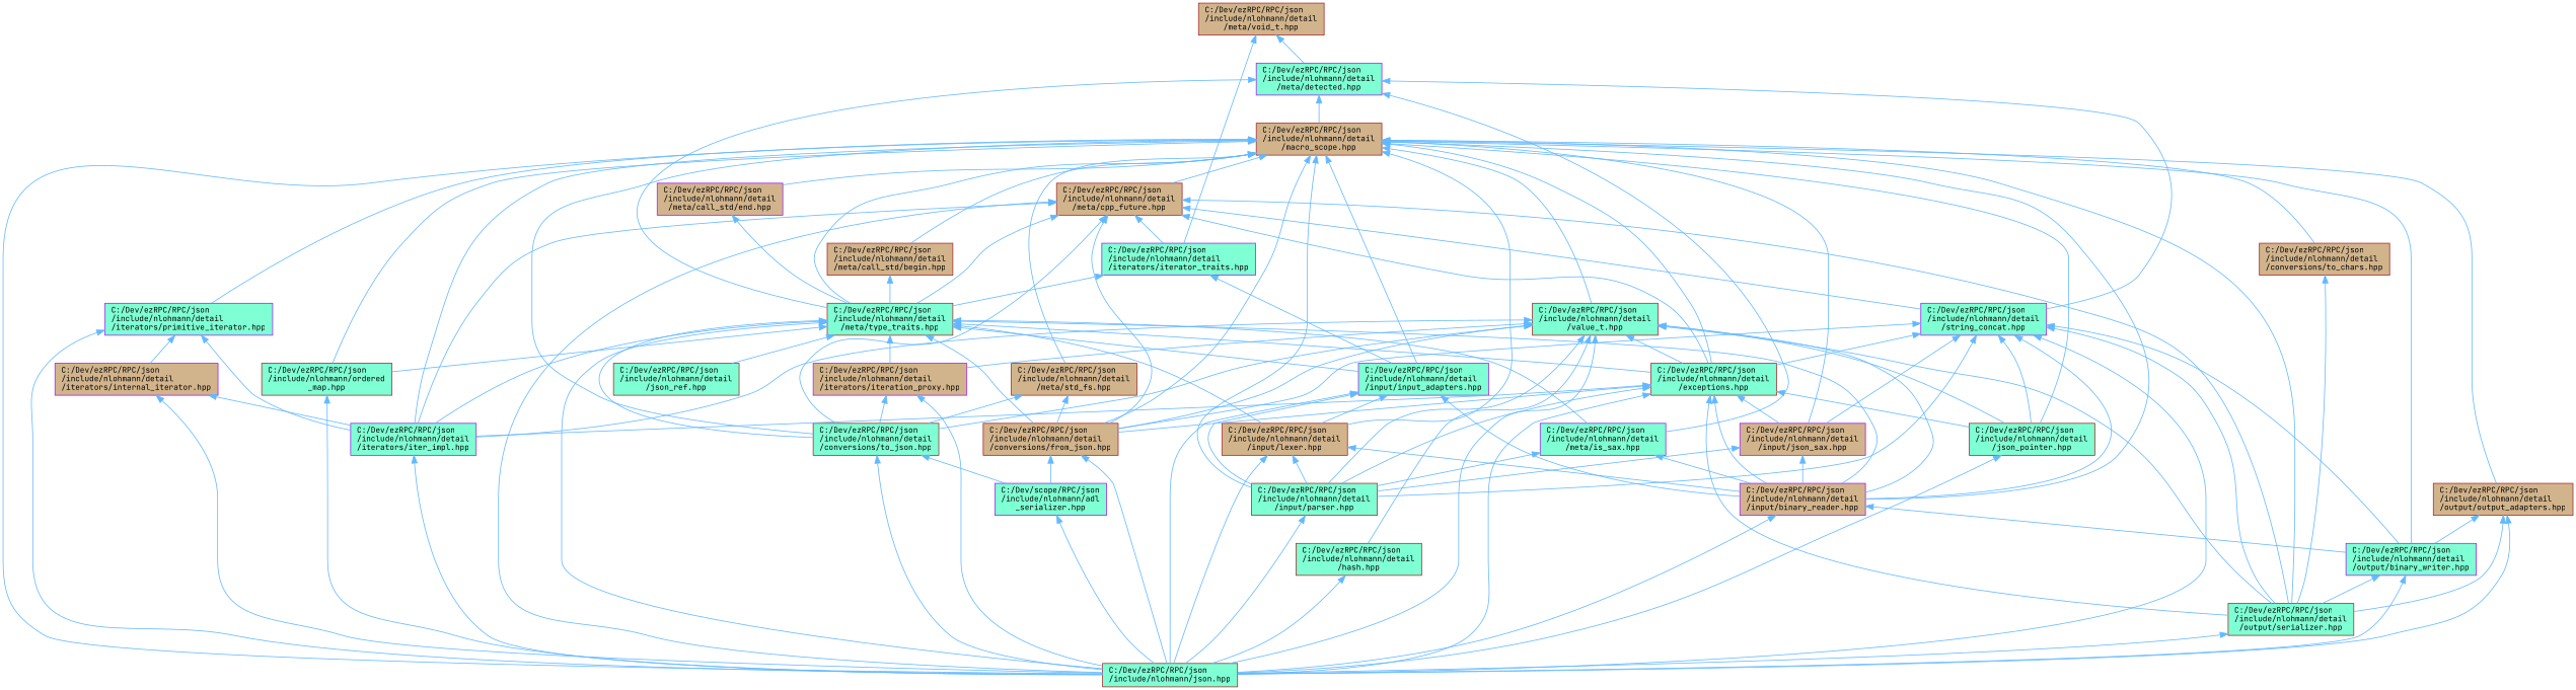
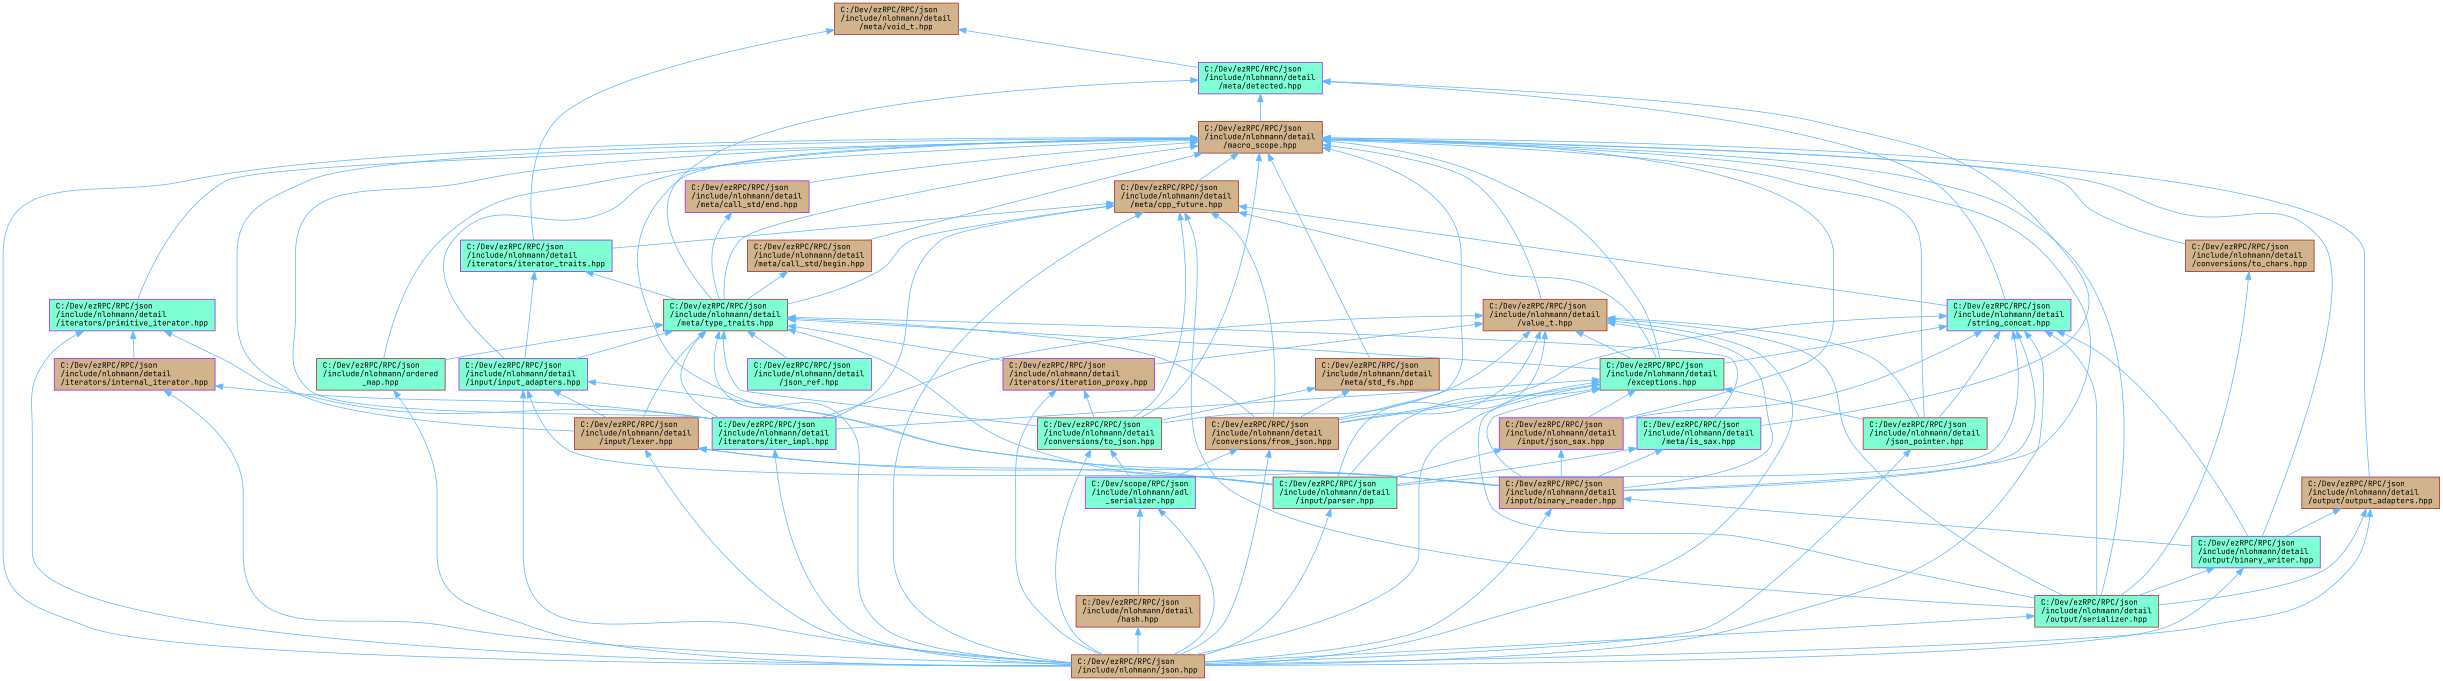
  digraph {
    fontname="JetBrains Mono"
    node [color=brown fillcolor=aquamarine fontname="JetBrains Mono" fontsize=10 shape=box style=filled]
    edge [color=steelblue1 dir=back fontname="JetBrains Mono" fontsize=10 labelfontname=Helvetica labelfontsize=10 style=solid]
    n1 [fillcolor=tan fontcolor=black height=0.2 label="C:/Dev/ezRPC/RPC/json\l/include/nlohmann/detail\l/meta/void_t.hpp" width=0.4]
    n2 [color=purple height=0.2 label="C:/Dev/ezRPC/RPC/json\l/include/nlohmann/detail\l/iterators/iterator_traits.hpp" width=0.4]
    n3 [color=purple height=0.2 label="C:/Dev/ezRPC/RPC/json\l/include/nlohmann/detail\l/meta/detected.hpp" width=0.4]
    n4 [color=purple height=0.2 label="C:/Dev/ezRPC/RPC/json\l/include/nlohmann/detail\l/input/input_adapters.hpp" width=0.4]
    n5 [height=0.2 label="C:/Dev/ezRPC/RPC/json\l/include/nlohmann/detail\l/meta/type_traits.hpp" width=0.4]
    n6 [color=purple height=0.2 label="C:/Dev/ezRPC/RPC/json\l/include/nlohmann/detail\l/meta/is_sax.hpp" width=0.4]
    n7 [fillcolor=tan height=0.2 label="C:/Dev/ezRPC/RPC/json\l/include/nlohmann/detail\l/macro_scope.hpp" width=0.4]
    n8 [color=purple height=0.2 label="C:/Dev/ezRPC/RPC/json\l/include/nlohmann/detail\l/string_concat.hpp" width=0.4]
    n9 [color=purple fillcolor=tan height=0.2 label="C:/Dev/ezRPC/RPC/json\l/include/nlohmann/detail\l/input/binary_reader.hpp" width=0.4]
-   n10 [height=0.2 label="C:/Dev/ezRPC/RPC/json\l/include/nlohmann/json.hpp" width=0.4]
+   n10 [fillcolor=tan height=0.2 label="C:/Dev/ezRPC/RPC/json\l/include/nlohmann/json.hpp" width=0.4]
    n11 [fillcolor=tan height=0.2 label="C:/Dev/ezRPC/RPC/json\l/include/nlohmann/detail\l/input/lexer.hpp" width=0.4]
    n12 [height=0.2 label="C:/Dev/ezRPC/RPC/json\l/include/nlohmann/detail\l/input/parser.hpp" width=0.4]
    n13 [fillcolor=tan height=0.2 label="C:/Dev/ezRPC/RPC/json\l/include/nlohmann/detail\l/conversions/from_json.hpp" width=0.4]
    n14 [height=0.2 label="C:/Dev/ezRPC/RPC/json\l/include/nlohmann/detail\l/conversions/to_json.hpp" width=0.4]
    n15 [height=0.2 label="C:/Dev/ezRPC/RPC/json\l/include/nlohmann/detail\l/exceptions.hpp" width=0.4]
    n16 [color=purple height=0.2 label="C:/Dev/ezRPC/RPC/json\l/include/nlohmann/detail\l/iterators/iter_impl.hpp" width=0.4]
    n17 [color=purple fillcolor=tan height=0.2 label="C:/Dev/ezRPC/RPC/json\l/include/nlohmann/detail\l/iterators/iteration_proxy.hpp" width=0.4]
-   n18 [height=0.2 label="C:/Dev/ezRPC/RPC/json\l/include/nlohmann/detail\l/json_ref.hpp" width=0.4]
+   n18 [color=purple height=0.2 label="C:/Dev/ezRPC/RPC/json\l/include/nlohmann/detail\l/json_ref.hpp" width=0.4]
    n19 [height=0.2 label="C:/Dev/ezRPC/RPC/json\l/include/nlohmann/ordered\l_map.hpp" width=0.4]
    n20 [color=purple height=0.2 label="C:/Dev/ezRPC/RPC/json\l/include/nlohmann/detail\l/output/binary_writer.hpp" width=0.4]
    n21 [height=0.2 label="C:/Dev/ezRPC/RPC/json\l/include/nlohmann/detail\l/output/serializer.hpp" width=0.4]
    n22 [color=purple height=0.2 label="C:/Dev/scope/RPC/json\l/include/nlohmann/adl\l_serializer.hpp" width=0.4]
    n23 [color=purple fillcolor=tan height=0.2 label="C:/Dev/ezRPC/RPC/json\l/include/nlohmann/detail\l/input/json_sax.hpp" width=0.4]
    n24 [height=0.2 label="C:/Dev/ezRPC/RPC/json\l/include/nlohmann/detail\l/json_pointer.hpp" width=0.4]
    n25 [fillcolor=tan height=0.2 label="C:/Dev/ezRPC/RPC/json\l/include/nlohmann/detail\l/conversions/to_chars.hpp" width=0.4]
    n26 [color=purple height=0.2 label="C:/Dev/ezRPC/RPC/json\l/include/nlohmann/detail\l/iterators/primitive_iterator.hpp" width=0.4]
    n27 [fillcolor=tan height=0.2 label="C:/Dev/ezRPC/RPC/json\l/include/nlohmann/detail\l/meta/call_std/begin.hpp" width=0.4]
    n28 [color=purple fillcolor=tan height=0.2 label="C:/Dev/ezRPC/RPC/json\l/include/nlohmann/detail\l/meta/call_std/end.hpp" width=0.4]
    n29 [fillcolor=tan height=0.2 label="C:/Dev/ezRPC/RPC/json\l/include/nlohmann/detail\l/meta/cpp_future.hpp" width=0.4]
    n30 [fillcolor=tan height=0.2 label="C:/Dev/ezRPC/RPC/json\l/include/nlohmann/detail\l/meta/std_fs.hpp" width=0.4]
    n31 [fillcolor=tan height=0.2 label="C:/Dev/ezRPC/RPC/json\l/include/nlohmann/detail\l/output/output_adapters.hpp" width=0.4]
-   n32 [height=0.2 label="C:/Dev/ezRPC/RPC/json\l/include/nlohmann/detail\l/value_t.hpp" width=0.4]
+   n32 [fillcolor=tan height=0.2 label="C:/Dev/ezRPC/RPC/json\l/include/nlohmann/detail\l/value_t.hpp" width=0.4]
    n33 [color=purple fillcolor=tan height=0.2 label="C:/Dev/ezRPC/RPC/json\l/include/nlohmann/detail\l/iterators/internal_iterator.hpp" width=0.4]
-   n34 [height=0.2 label="C:/Dev/ezRPC/RPC/json\l/include/nlohmann/detail\l/hash.hpp" width=0.4]
+   n34 [fillcolor=tan height=0.2 label="C:/Dev/ezRPC/RPC/json\l/include/nlohmann/detail\l/hash.hpp" width=0.4]
    n1 -> n2
    n1 -> n3
    n2 -> n4
    n2 -> n5
    n3 -> n5
    n3 -> n6
    n3 -> n7
    n3 -> n8
    n4 -> n9
    n4 -> n10
    n4 -> n11
    n4 -> n12
    n5 -> n4
    n5 -> n6
    n5 -> n9
    n5 -> n10
    n5 -> n11
    n5 -> n13
    n5 -> n14
    n5 -> n15
    n5 -> n16
    n5 -> n17
    n5 -> n18
    n5 -> n19
    n6 -> n9
    n6 -> n12
    n7 -> n4
    n7 -> n5
    n7 -> n9
    n7 -> n10
    n7 -> n11
    n7 -> n12
    n7 -> n13
    n7 -> n14
    n7 -> n15
    n7 -> n16
    n7 -> n19
    n7 -> n20
    n7 -> n21
    n7 -> n23
    n7 -> n24
    n7 -> n25
    n7 -> n26
    n7 -> n27
    n7 -> n28
    n7 -> n29
    n7 -> n30
    n7 -> n31
    n7 -> n32
    n8 -> n9
    n8 -> n10
    n8 -> n12
    n8 -> n13
    n8 -> n15
    n8 -> n20
    n8 -> n21
    n8 -> n23
    n8 -> n24
    n9 -> n10
    n9 -> n20
    n11 -> n9
    n11 -> n10
    n11 -> n12
    n12 -> n10
    n13 -> n10
    n13 -> n22
    n14 -> n10
    n14 -> n22
    n15 -> n9
    n15 -> n10
    n15 -> n12
    n15 -> n13
    n15 -> n16
    n15 -> n21
    n15 -> n23
    n15 -> n24
    n16 -> n10
    n17 -> n10
    n17 -> n14
    n19 -> n10
    n20 -> n10
    n20 -> n21
    n21 -> n10
    n22 -> n10
    n23 -> n9
    n23 -> n12
    n24 -> n10
    n25 -> n21
    n26 -> n10
    n26 -> n16
    n26 -> n33
    n27 -> n5
    n28 -> n5
    n29 -> n2
    n29 -> n5
    n29 -> n8
    n29 -> n10
    n29 -> n13
    n29 -> n14
    n29 -> n15
    n29 -> n16
    n29 -> n21
    n30 -> n13
    n30 -> n14
    n31 -> n10
    n31 -> n20
    n31 -> n21
    n32 -> n9
    n32 -> n10
    n32 -> n12
    n32 -> n13
    n32 -> n14
    n32 -> n15
    n32 -> n16
    n32 -> n17
    n32 -> n21
    n32 -> n24
-   n32 -> n34
+   n22 -> n34
    n33 -> n10
    n33 -> n16
    n34 -> n10
  }
